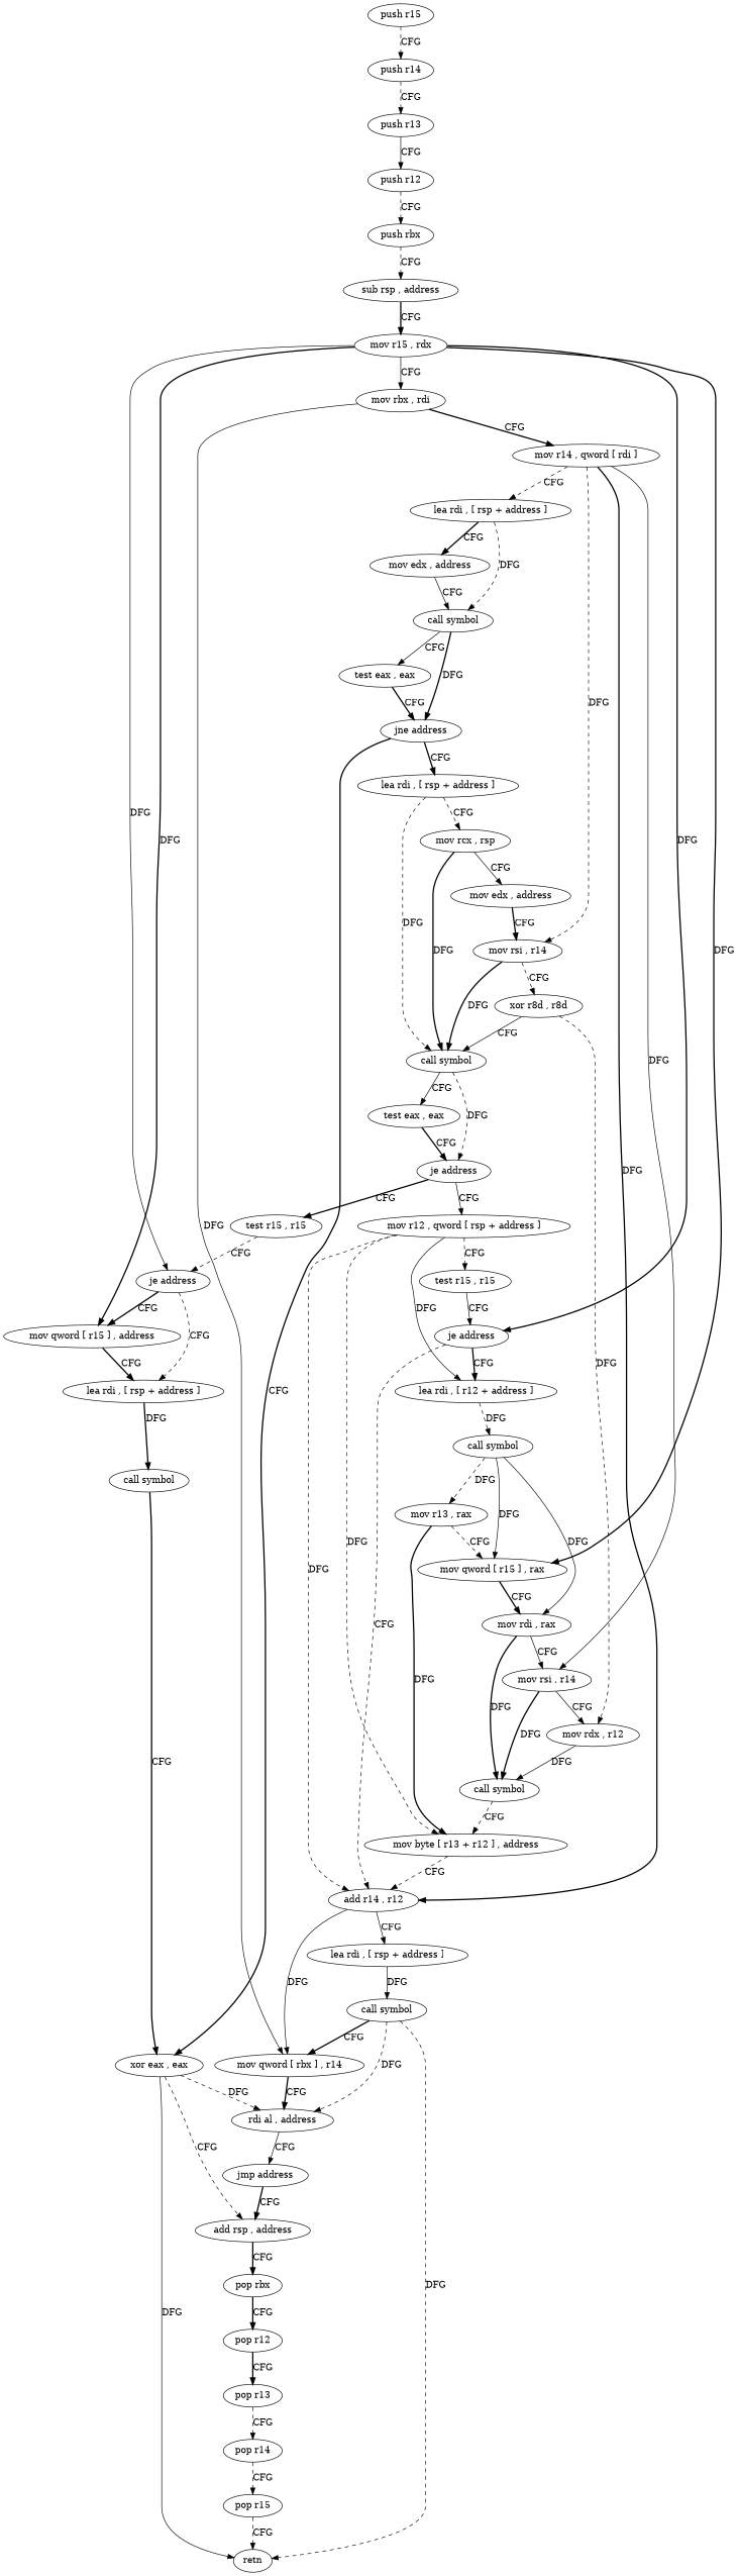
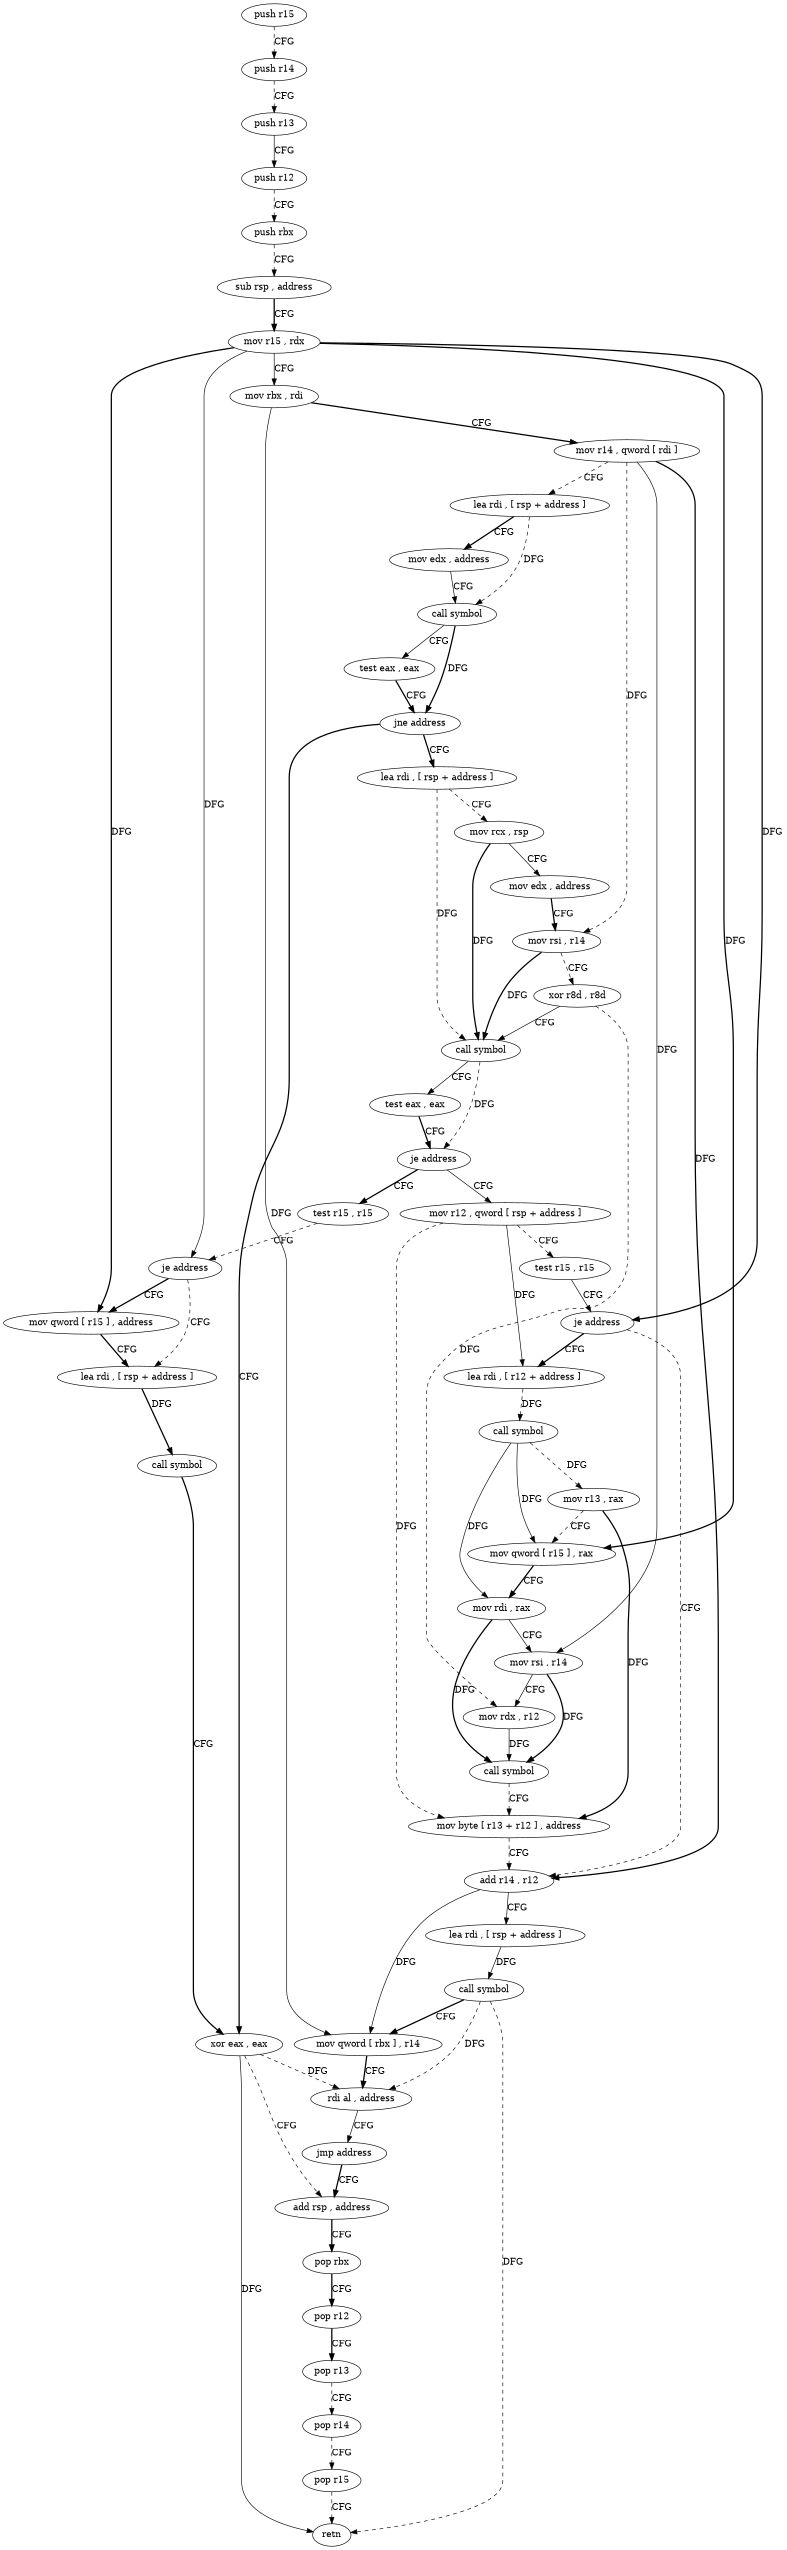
  digraph {
    edge [style=bold]
    n1 [label="push r15"]
    n2 [label="push r14"]
    n3 [label="push r13"]
    n4 [label="push r12"]
    n5 [label="push rbx"]
    n6 [label="sub rsp , address"]
    n7 [label="mov r15 , rdx"]
    n8 [label="mov rbx , rdi"]
    n9 [label="je address"]
    n10 [label="je address"]
    n11 [label="mov qword [ r15 ] , address"]
    n12 [label="mov qword [ r15 ] , rax"]
    n13 [label="mov r14 , qword [ rdi ]"]
    n14 [label="mov qword [ rbx ] , r14"]
    n15 [label="add r14 , r12"]
    n16 [label="lea rdi , [ r12 + address ]"]
    n17 [label="lea rdi , [ rsp + address ]"]
    n18 [label="mov rdi , rax"]
    n19 [label="lea rdi , [ rsp + address ]"]
    n20 [label="mov rsi , r14"]
    n21 [label="mov rsi , r14"]
    n22 [label="rdi al , address"]
    n23 [label="mov edx , address"]
    n24 [label="call symbol"]
    n25 [label="call symbol"]
    n26 [label="xor r8d , r8d"]
    n27 [label="lea rdi , [ rsp + address ]"]
    n28 [label="mov rdx , r12"]
    n29 [label="call symbol"]
    n30 [label="test eax , eax"]
    n31 [label="jne address"]
    n32 [label="xor eax , eax"]
    n33 [label="lea rdi , [ rsp + address ]"]
    n34 [label="add rsp , address"]
    n35 [label=retn]
    n36 [label="mov rcx , rsp"]
    n37 [label="pop rbx"]
    n38 [label="jmp address"]
    n39 [label="mov edx , address"]
    n40 [label="test eax , eax"]
    n41 [label="je address"]
    n42 [label="pop r12"]
    n43 [label="mov r12 , qword [ rsp + address ]"]
    n44 [label="test r15 , r15"]
    n45 [label="test r15 , r15"]
    n46 [label="mov byte [ r13 + r12 ] , address"]
    n47 [label="call symbol"]
    n48 [label="call symbol"]
    n49 [label="mov r13 , rax"]
    n50 [label="call symbol"]
    n51 [label="pop r13"]
    n52 [label="pop r14"]
    n53 [label="pop r15"]
    n1 -> n2 [label=CFG style=dashed]
    n2 -> n3 [label=CFG style=dashed]
    n3 -> n4 [label=CFG style=solid]
    n4 -> n5 [label=CFG style=dashed]
    n5 -> n6 [label=CFG style=dashed]
    n6 -> n7 [label=CFG]
    n7 -> n8 [label=CFG style=solid]
    n7 -> n9 [label=DFG]
    n7 -> n10 [label=DFG style=solid]
    n7 -> n11 [label=DFG]
    n7 -> n12 [label=DFG]
    n8 -> n13 [label=CFG]
    n8 -> n14 [label=DFG style=solid]
    n9 -> n15 [label=CFG style=dashed]
    n9 -> n16 [label=CFG]
    n10 -> n11 [label=CFG]
    n10 -> n17 [label=CFG style=dashed]
    n11 -> n17 [label=CFG]
    n12 -> n18 [label=CFG]
    n13 -> n15 [label=DFG]
    n13 -> n19 [label=CFG style=dashed]
    n13 -> n20 [label=DFG style=dashed]
    n13 -> n21 [label=DFG style=solid]
    n14 -> n22 [label=CFG]
    n15 -> n14 [label=DFG style=solid]
    n15 -> n27 [label=CFG style=solid]
    n16 -> n47 [label=DFG style=dashed]
    n17 -> n50 [label=DFG]
    n18 -> n21 [label=CFG style=solid]
    n18 -> n29 [label=DFG]
    n19 -> n23 [label=CFG]
    n19 -> n24 [label=DFG style=dashed]
    n20 -> n25 [label=DFG]
    n20 -> n26 [label=CFG style=dashed]
    n21 -> n28 [label=CFG style=solid]
    n21 -> n29 [label=DFG]
    n22 -> n38 [label=CFG style=solid]
    n23 -> n24 [label=CFG style=solid]
    n24 -> n30 [label=CFG style=solid]
    n24 -> n31 [label=DFG]
    n25 -> n40 [label=CFG style=solid]
    n25 -> n41 [label=DFG style=dashed]
    n26 -> n25 [label=CFG style=solid]
    n26 -> n28 [label=DFG style=dashed]
    n27 -> n48 [label=DFG style=solid]
    n28 -> n29 [label=DFG style=solid]
    n29 -> n46 [label=CFG style=dashed]
    n30 -> n31 [label=CFG]
    n31 -> n32 [label=CFG]
    n31 -> n33 [label=CFG]
    n32 -> n22 [label=DFG style=dashed]
    n32 -> n34 [label=CFG style=dashed]
    n32 -> n35 [label=DFG style=solid]
    n33 -> n25 [label=DFG style=dashed]
    n33 -> n36 [label=CFG style=dashed]
    n34 -> n37 [label=CFG]
    n36 -> n25 [label=DFG]
    n36 -> n39 [label=CFG style=solid]
    n37 -> n42 [label=CFG]
    n38 -> n34 [label=CFG]
    n39 -> n20 [label=CFG]
    n40 -> n41 [label=CFG]
    n41 -> n43 [label=CFG style=solid]
    n41 -> n44 [label=CFG]
    n42 -> n51 [label=CFG]
-   n43 -> n15 [label=DFG style=dashed]
    n43 -> n16 [label=DFG style=solid]
    n43 -> n45 [label=CFG style=dashed]
    n43 -> n46 [label=DFG style=dashed]
    n44 -> n10 [label=CFG style=dashed]
    n45 -> n9 [label=CFG style=solid]
    n46 -> n15 [label=CFG style=dashed]
    n47 -> n12 [label=DFG style=solid]
    n47 -> n18 [label=DFG style=solid]
    n47 -> n49 [label=DFG style=dashed]
    n48 -> n14 [label=CFG]
    n48 -> n22 [label=DFG style=dashed]
    n48 -> n35 [label=DFG style=dashed]
    n49 -> n12 [label=CFG style=dashed]
    n49 -> n46 [label=DFG]
    n50 -> n32 [label=CFG]
    n51 -> n52 [label=CFG style=dashed]
    n52 -> n53 [label=CFG style=dashed]
    n53 -> n35 [label=CFG style=dashed]
  }
